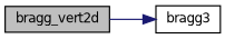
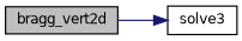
  digraph {
    rankdir=LR
    node [color=black fontname=Helvetica fontsize=10 shape=record style=filled]
    n1 [fillcolor=grey75 fontcolor=black height=0.2 label=bragg_vert2d width=0.4]
-   n2 [fillcolor=white height=0.2 label=bragg3 width=0.4]
+   n2 [fillcolor=white height=0.2 label=solve3 width=0.4]
    n1 -> n2 [color=midnightblue fontname=Helvetica fontsize=10 labelfontname=Helvetica labelfontsize=10 style=solid]
  }
